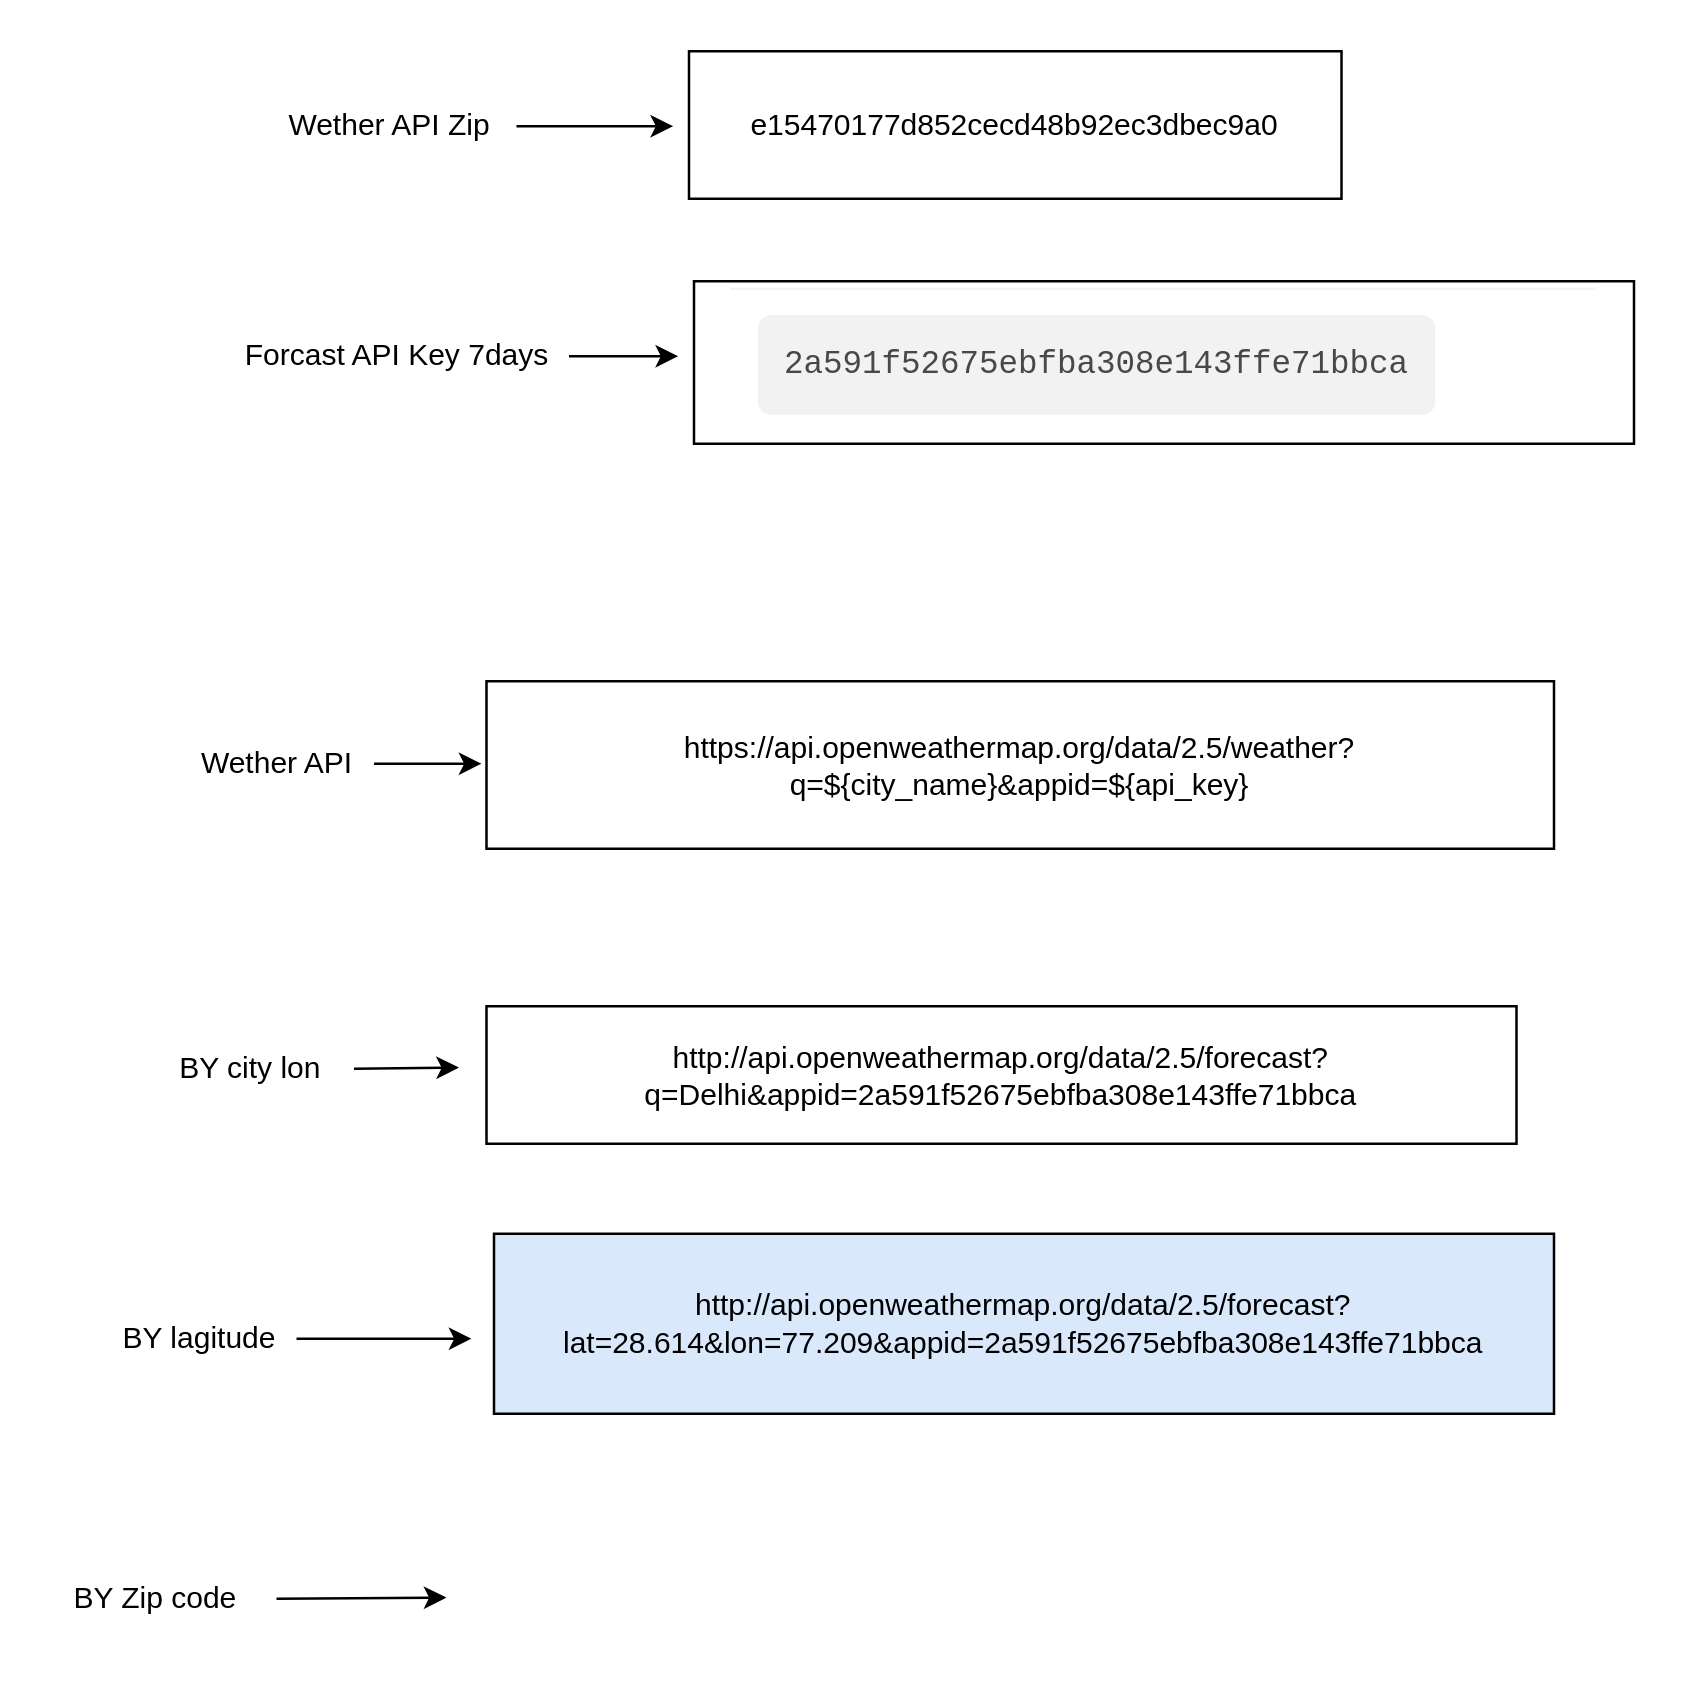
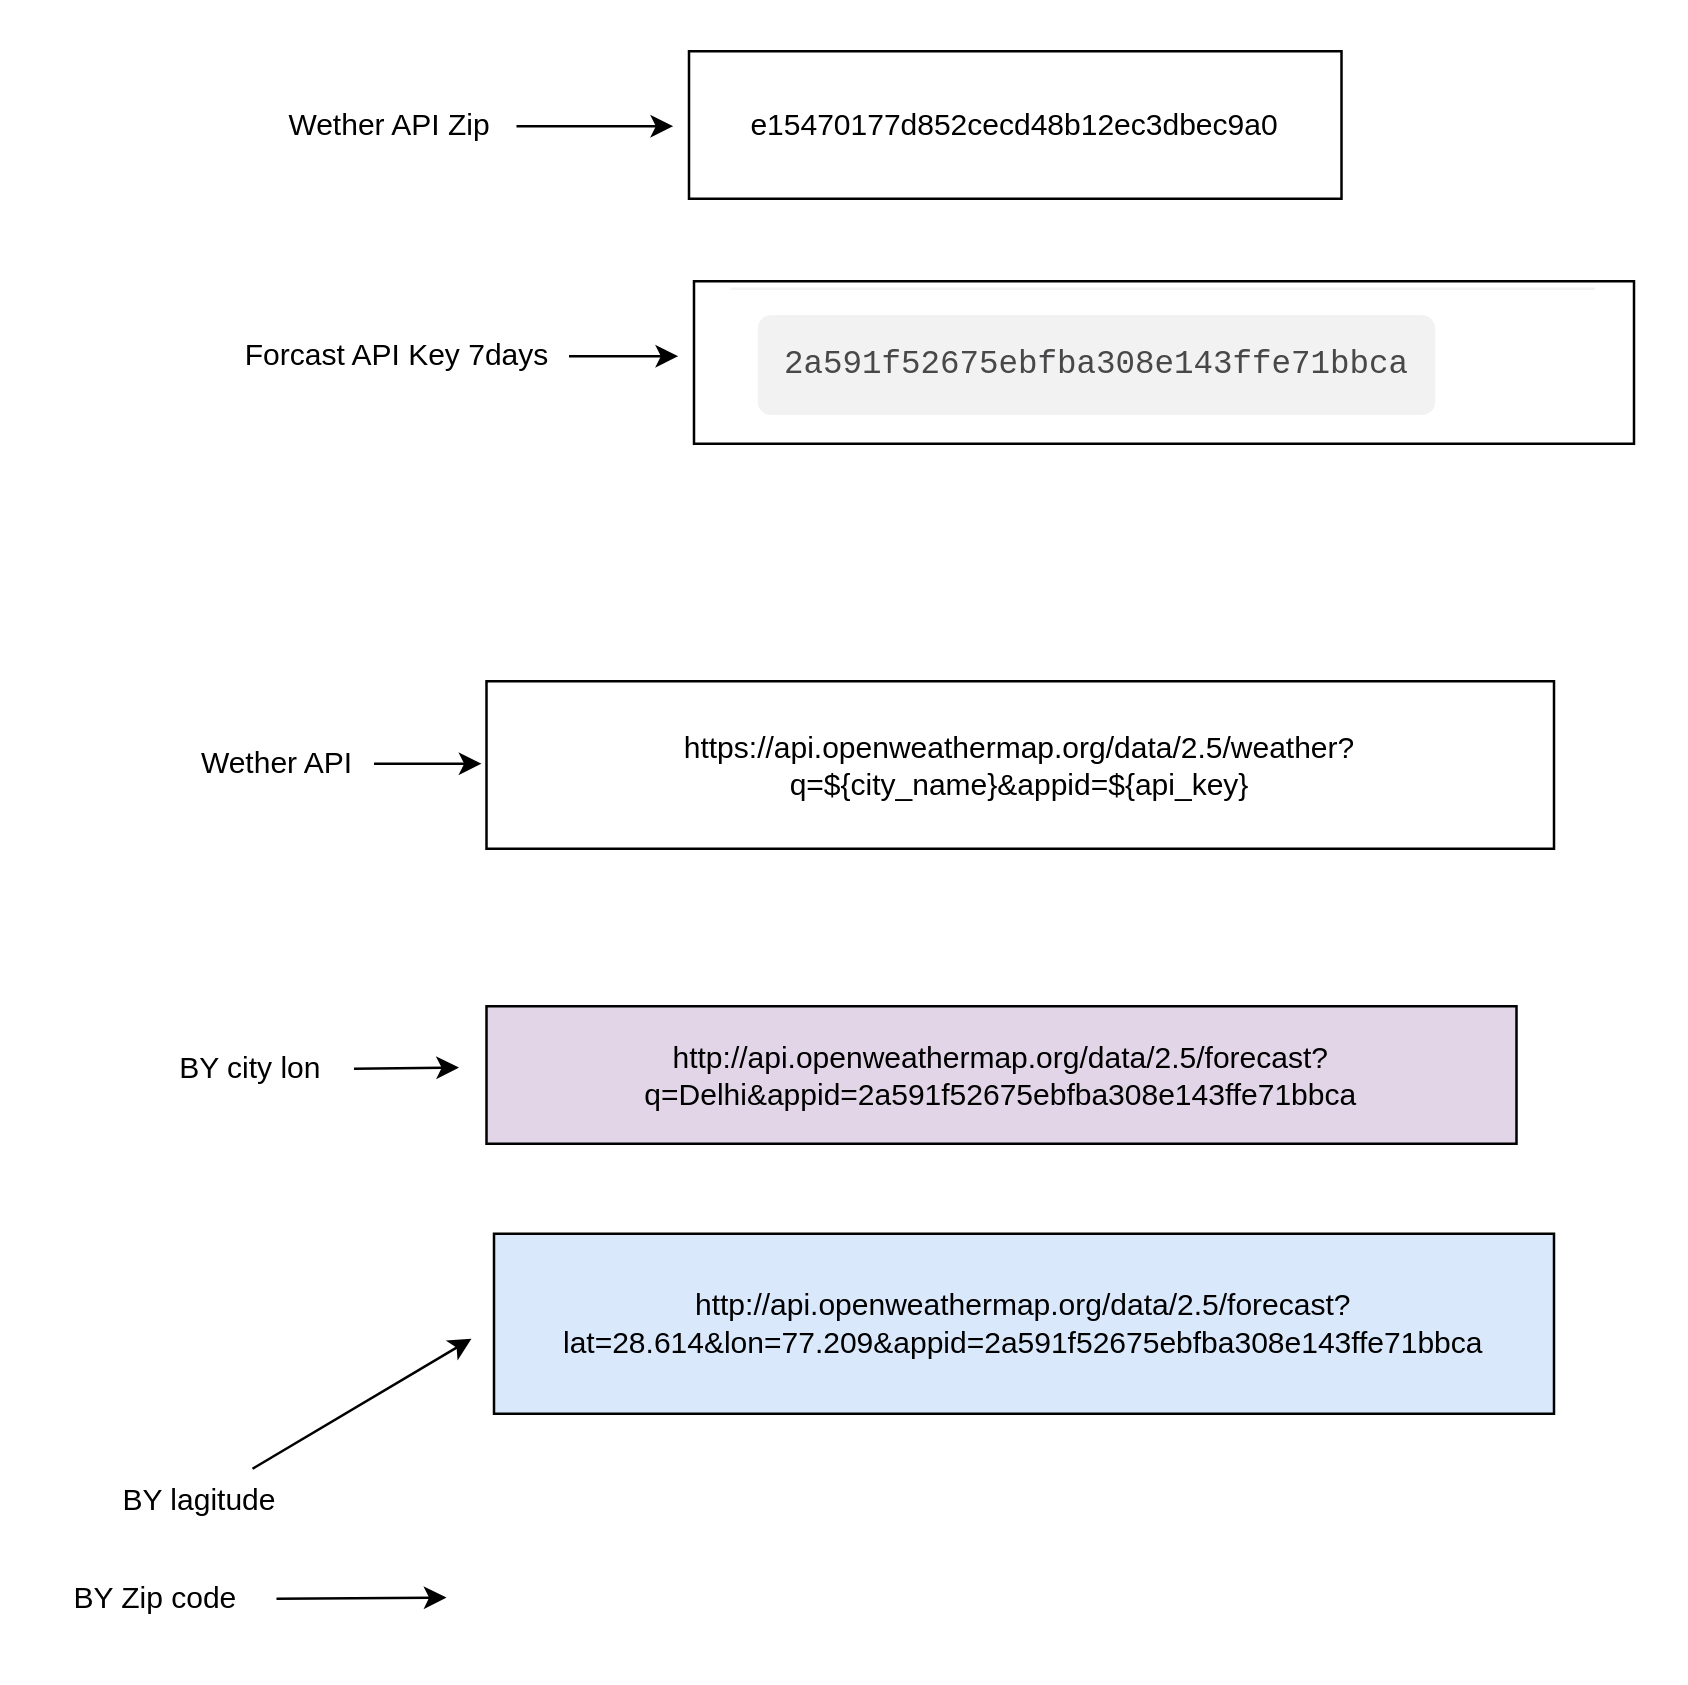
  <mxCell id="0" />
  <mxCell id="1" parent="0" />
  <mxCell id="2" value="BY city lon&amp;nbsp;" style="text;html=1;align=center;verticalAlign=middle;resizable=0;points=[];autosize=1;strokeColor=none;fillColor=none;" vertex="1" parent="1"><mxGeometry x="55" y="414" width="92" height="26" as="geometry" /></mxCell>
- <mxCell id="3" value="http://api.openweathermap.org/data/2.5/forecast?q=Delhi&amp;appid=2a591f52675ebfba308e143ffe71bbca" style="whiteSpace=wrap;html=1;" vertex="1" parent="1"><mxGeometry x="194" y="402" width="412" height="55" as="geometry" /></mxCell>
+ <mxCell id="3" value="http://api.openweathermap.org/data/2.5/forecast?q=Delhi&amp;appid=2a591f52675ebfba308e143ffe71bbca" style="whiteSpace=wrap;html=1;fillColor=#e1d5e7;" vertex="1" parent="1"><mxGeometry x="194" y="402" width="412" height="55" as="geometry" /></mxCell>
  <mxCell id="4" value="" style="edgeStyle=none;orthogonalLoop=1;jettySize=auto;html=1;" edge="1" parent="1"><mxGeometry width="100" relative="1" as="geometry"><mxPoint x="141" y="427" as="sourcePoint" /><mxPoint x="183" y="426.5" as="targetPoint" /><Array as="points" /></mxGeometry></mxCell>
  <mxCell id="5" style="edgeStyle=none;html=1;" edge="1" parent="1" source="6"><mxGeometry relative="1" as="geometry"><mxPoint x="188" y="535" as="targetPoint" /></mxGeometry></mxCell>
- <mxCell id="6" value="BY lagitude" style="text;html=1;align=center;verticalAlign=middle;resizable=0;points=[];autosize=1;strokeColor=none;fillColor=none;" vertex="1" parent="1"><mxGeometry x="39" y="522" width="79" height="26" as="geometry" /></mxCell>
+ <mxCell id="6" value="BY lagitude" style="text;html=1;align=center;verticalAlign=middle;resizable=0;points=[];autosize=1;strokeColor=none;fillColor=none;" vertex="1" parent="1"><mxGeometry x="39" y="587" width="79" height="26" as="geometry" /></mxCell>
  <mxCell id="7" value="http://api.openweathermap.org/data/2.5/forecast?lat=28.614&amp;lon=77.209&amp;appid=2a591f52675ebfba308e143ffe71bbca" style="whiteSpace=wrap;html=1;fillColor=#dae8fc;" vertex="1" parent="1"><mxGeometry x="197" y="493" width="424" height="72" as="geometry" /></mxCell>
  <mxCell id="8" value="BY Zip code&amp;nbsp;" style="text;html=1;align=center;verticalAlign=middle;resizable=0;points=[];autosize=1;strokeColor=none;fillColor=none;" vertex="1" parent="1"><mxGeometry x="20" y="626" width="86" height="26" as="geometry" /></mxCell>
  <mxCell id="9" value="" style="edgeStyle=none;orthogonalLoop=1;jettySize=auto;html=1;" edge="1" parent="1"><mxGeometry width="100" relative="1" as="geometry"><mxPoint x="110" y="639" as="sourcePoint" /><mxPoint x="178" y="638.5" as="targetPoint" /><Array as="points" /></mxGeometry></mxCell>
  <mxCell id="10" style="edgeStyle=none;html=1;" edge="1" parent="1" source="11"><mxGeometry relative="1" as="geometry"><mxPoint x="192" y="305" as="targetPoint" /></mxGeometry></mxCell>
  <mxCell id="11" value="Wether API" style="text;html=1;align=center;verticalAlign=middle;resizable=0;points=[];autosize=1;strokeColor=none;fillColor=none;" vertex="1" parent="1"><mxGeometry x="71" y="292" width="78" height="26" as="geometry" /></mxCell>
  <mxCell id="12" value="https://api.openweathermap.org/data/2.5/weather?q=${city_name}&amp;appid=${api_key}" style="whiteSpace=wrap;html=1;" vertex="1" parent="1"><mxGeometry x="194" y="272" width="427" height="67" as="geometry" /></mxCell>
  <mxCell id="13" style="edgeStyle=none;html=1;" edge="1" parent="1" source="14"><mxGeometry relative="1" as="geometry"><mxPoint x="268.667" y="50" as="targetPoint" /></mxGeometry></mxCell>
  <mxCell id="14" value="&lt;span style=&quot;color: rgb(0, 0, 0);&quot;&gt;Wether API Zip&lt;/span&gt;" style="text;html=1;align=center;verticalAlign=middle;resizable=0;points=[];autosize=1;strokeColor=none;fillColor=none;" vertex="1" parent="1"><mxGeometry x="104" y="37" width="102" height="26" as="geometry" /></mxCell>
- <mxCell id="15" value="e15470177d852cecd48b92ec3dbec9a0" style="whiteSpace=wrap;html=1;" vertex="1" parent="1"><mxGeometry x="275" y="20" width="261" height="59" as="geometry" /></mxCell>
+ <mxCell id="15" value="e15470177d852cecd48b12ec3dbec9a0" style="whiteSpace=wrap;html=1;" vertex="1" parent="1"><mxGeometry x="275" y="20" width="261" height="59" as="geometry" /></mxCell>
  <mxCell id="16" style="edgeStyle=none;html=1;" edge="1" parent="1" source="17"><mxGeometry relative="1" as="geometry"><mxPoint x="270.667" y="142" as="targetPoint" /></mxGeometry></mxCell>
  <mxCell id="17" value="&lt;span style=&quot;color: rgb(0, 0, 0);&quot;&gt;Forcast API Key 7days&lt;/span&gt;" style="text;html=1;align=center;verticalAlign=middle;resizable=0;points=[];autosize=1;strokeColor=none;fillColor=none;" vertex="1" parent="1"><mxGeometry x="88" y="129" width="139" height="26" as="geometry" /></mxCell>
  <mxCell id="18" value="&lt;table style=&quot;border-spacing: 0px; border-collapse: collapse; max-width: 100%; background-color: rgb(255, 255, 255); color: rgb(72, 72, 74); font-family: Arial, sans-serif; font-size: 14px; text-align: start;&quot; class=&quot;material_table api-keys&quot;&gt;&lt;tbody style=&quot;box-sizing: border-box;&quot;&gt;&lt;tr style=&quot;box-sizing: border-box;&quot;&gt;&lt;td style=&quot;box-sizing: border-box; padding: 8pt 24pt 8pt 8pt; border-top: 1px solid rgb(242, 242, 242); vertical-align: middle;&quot;&gt;&lt;pre style=&quot;box-sizing: border-box; overflow: auto; font-family: Menlo, Monaco, Consolas, &amp;quot;Courier New&amp;quot;, monospace; font-size: 13px; padding: 9.5px; margin: 0px; line-height: 1.429; color: rgb(72, 72, 74); word-break: break-all; overflow-wrap: break-word; background-color: rgb(242, 242, 242); border: 1px solid rgb(242, 242, 242); border-radius: 4pt;&quot;&gt;2a591f52675ebfba308e143ffe71bbca&lt;/pre&gt;&lt;/td&gt;&lt;td style=&quot;box-sizing: border-box; padding: 8pt 24pt 8pt 0px; border-top: 1px solid rgb(242, 242, 242); vertical-align: middle;&quot;&gt;&lt;/td&gt;&lt;/tr&gt;&lt;/tbody&gt;&lt;/table&gt;" style="whiteSpace=wrap;html=1;" vertex="1" parent="1"><mxGeometry x="277" y="112" width="376" height="65" as="geometry" /></mxCell>
